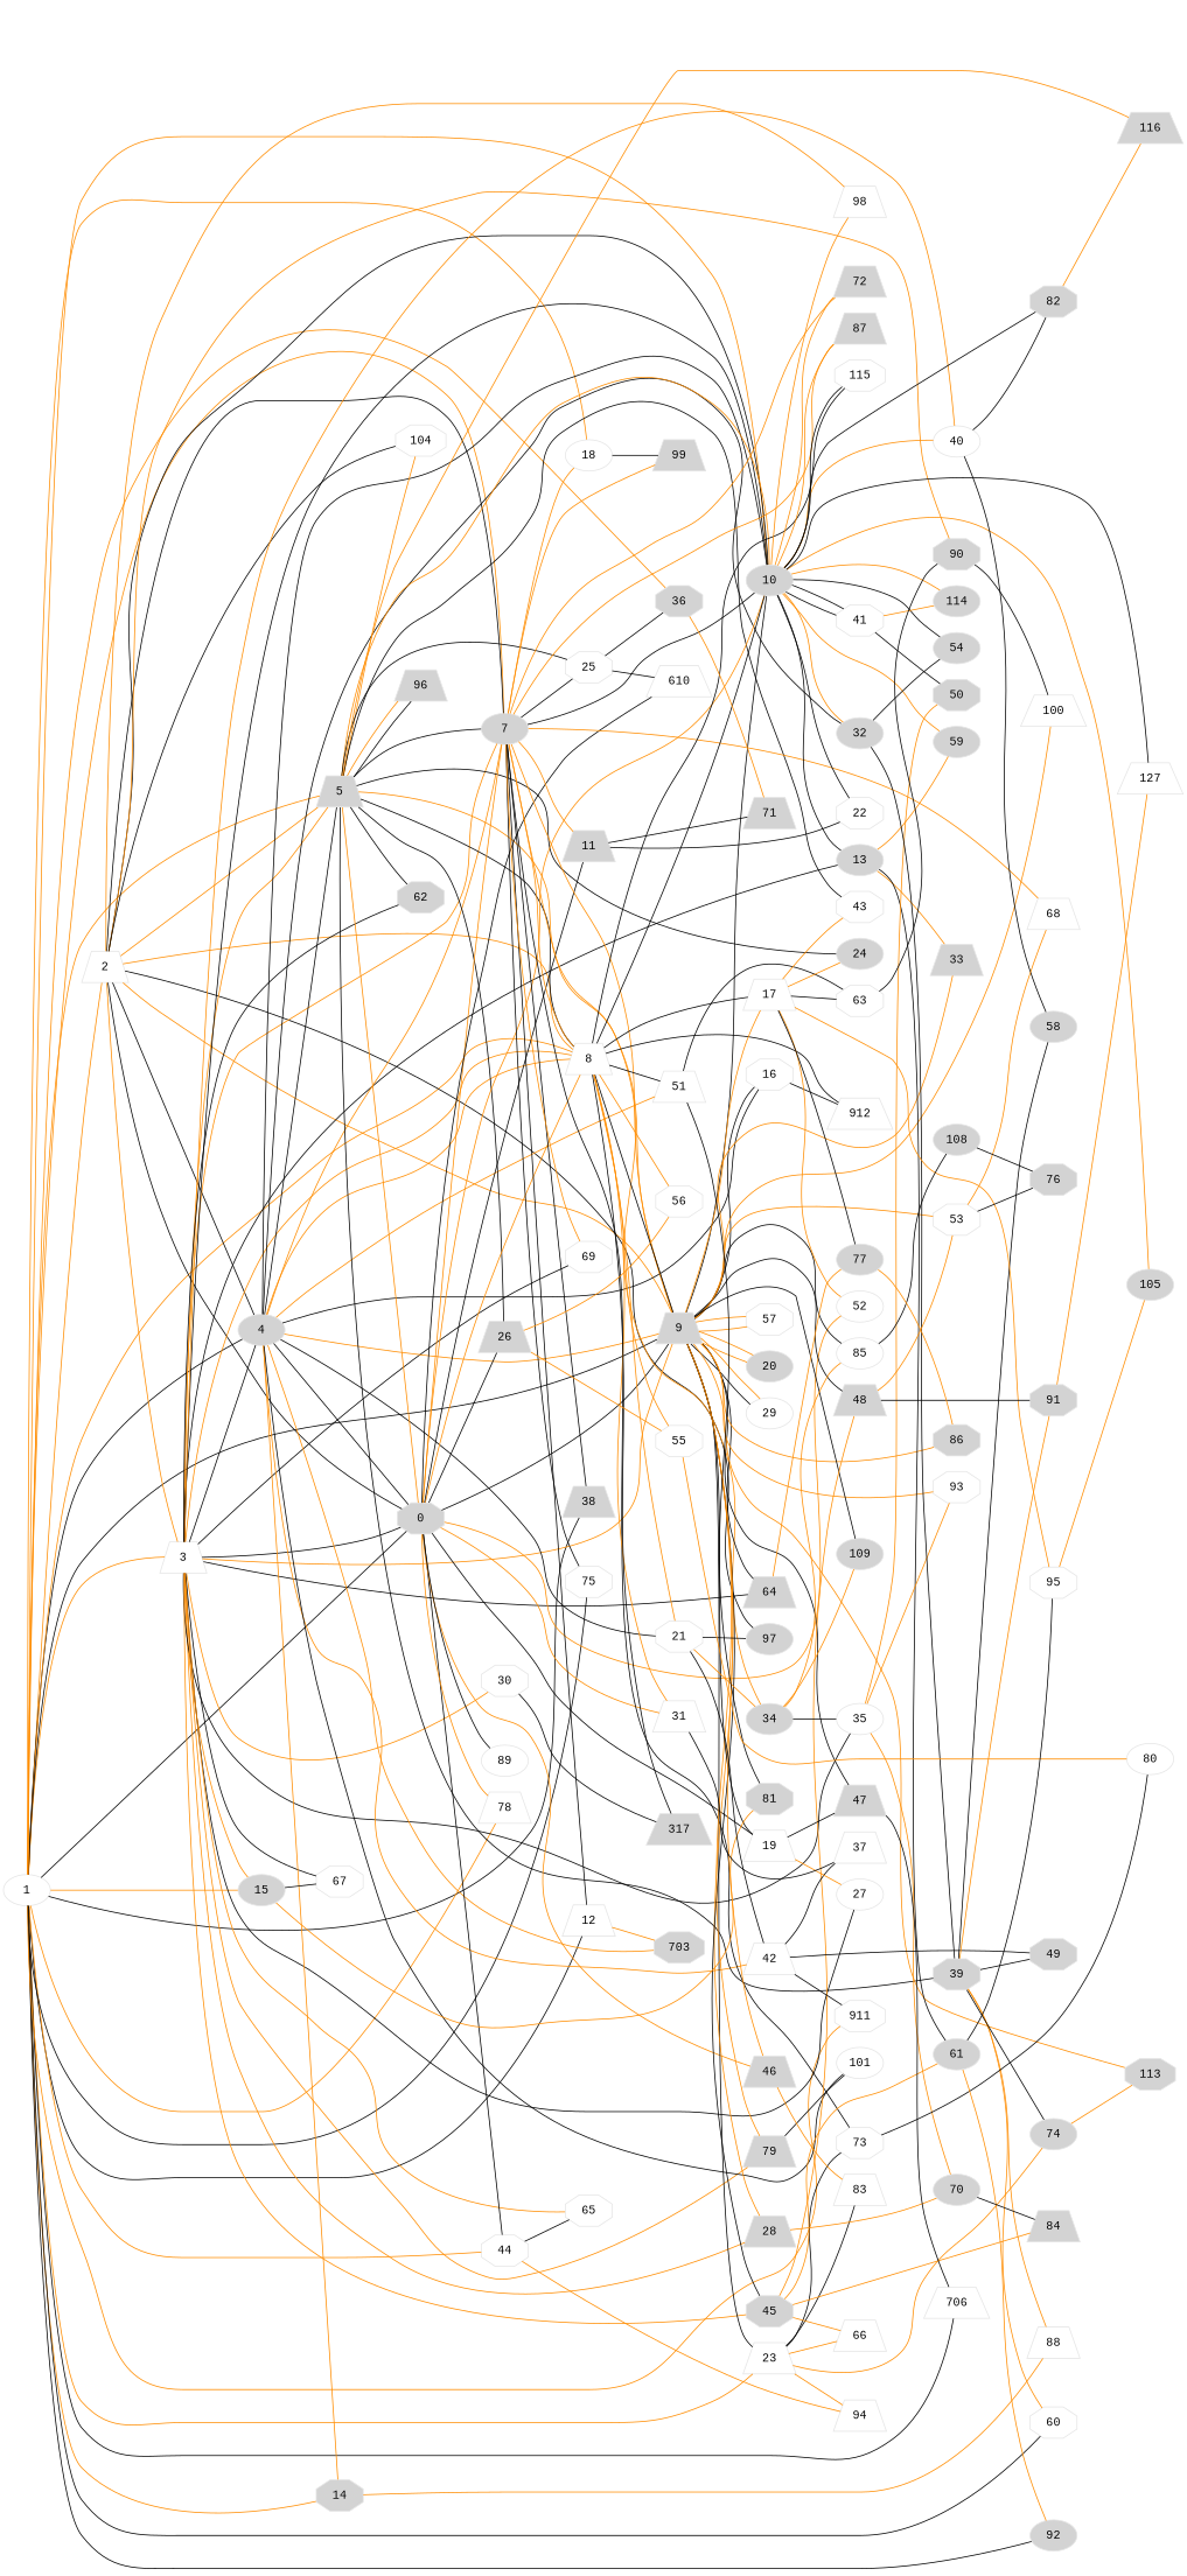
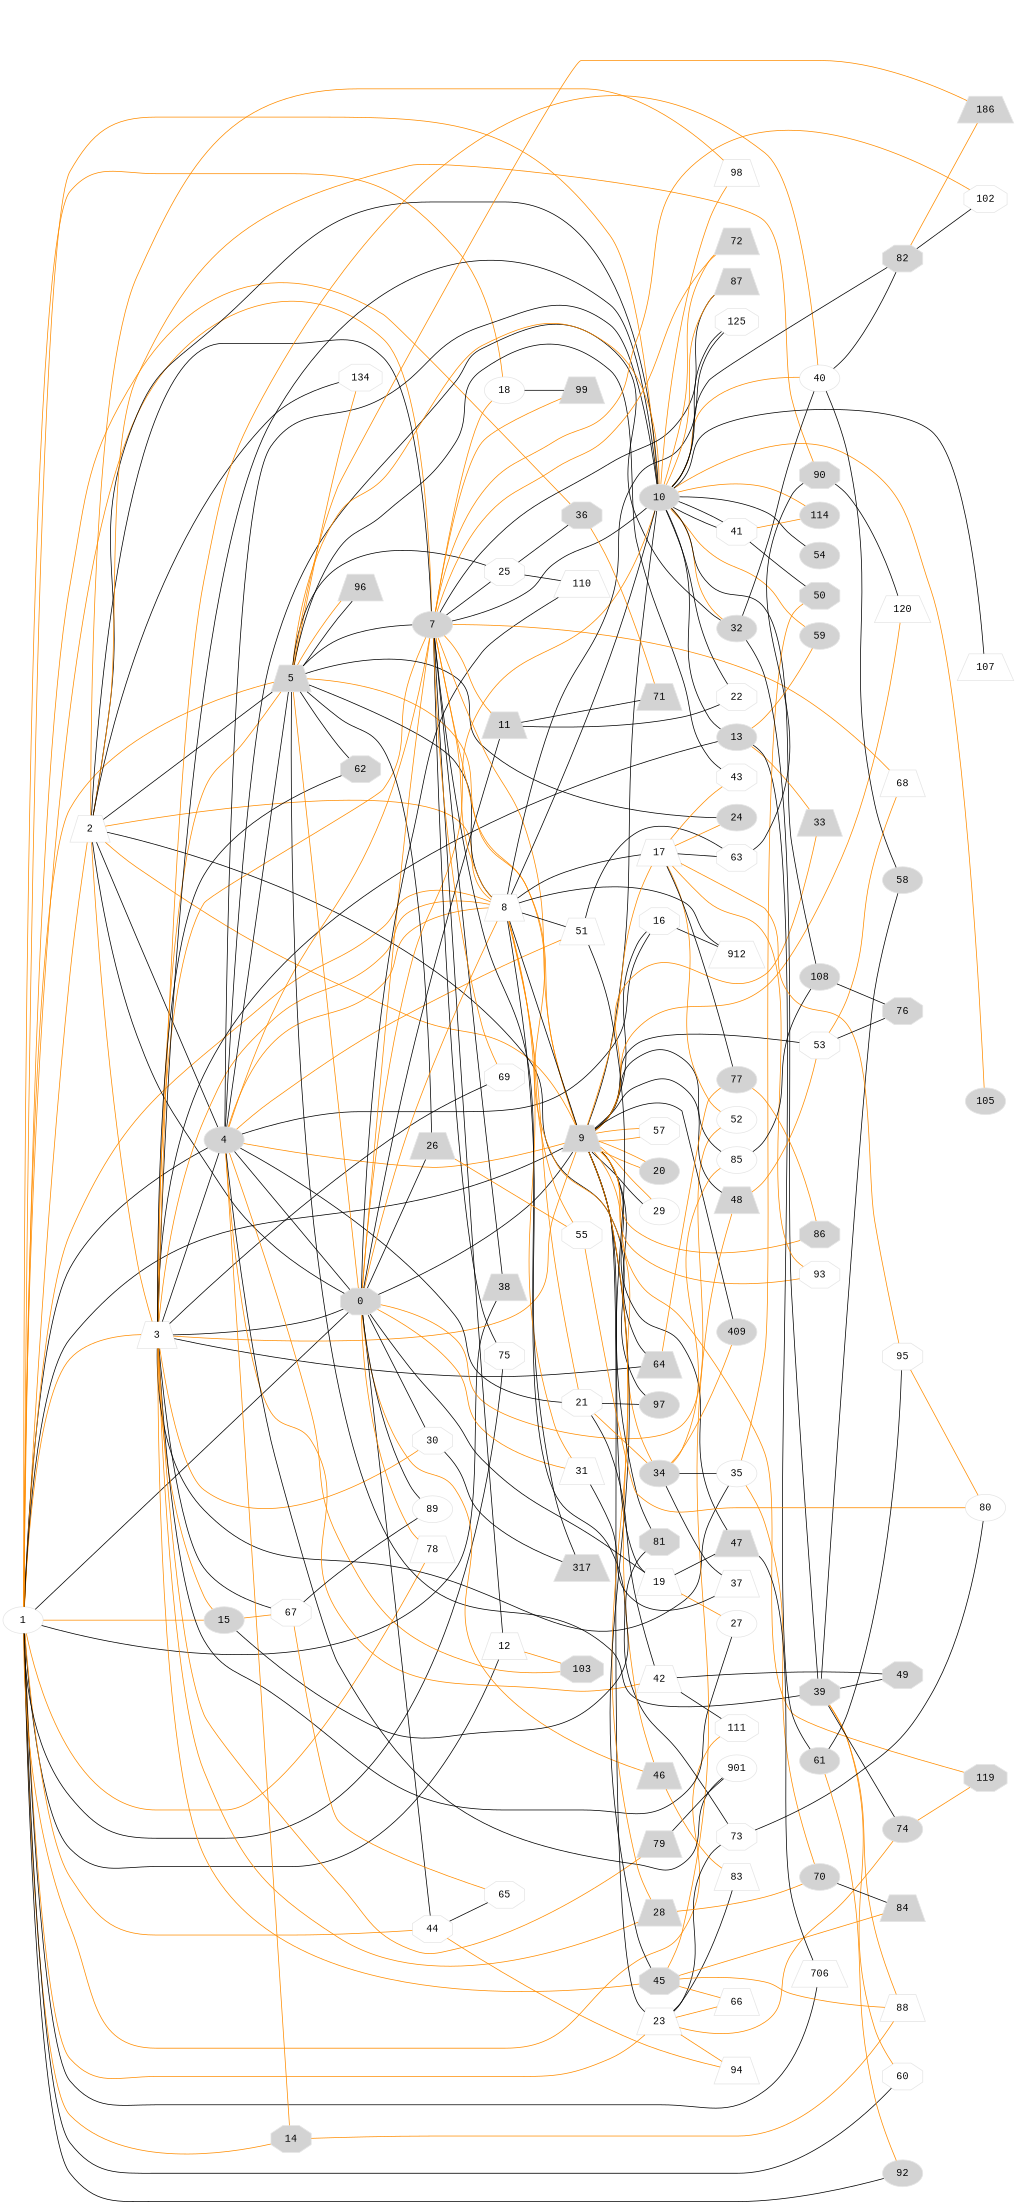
  graph {
    fontname="Liberation Mono"
    rankdir=LR
    node [color=gray90 fillcolor=white fontname="Liberation Mono" shape=trapezium style=filled]
    edge [color=darkorange fontname="Liberation Mono"]
    1 [shape=ellipse]
    2
    3
    4 [fillcolor=lightgrey shape=ellipse]
    5 [fillcolor=lightgrey]
    n6 [fillcolor=lightgrey label=0 shape=octagon]
    7 [fillcolor=lightgrey shape=ellipse]
    8
    9 [fillcolor=lightgrey]
    10 [fillcolor=lightgrey shape=ellipse]
    12
    14 [fillcolor=lightgrey shape=octagon]
    15 [fillcolor=lightgrey shape=ellipse]
    18 [shape=ellipse]
    23
    36 [fillcolor=lightgrey shape=octagon]
    38 [fillcolor=lightgrey]
    44 [shape=octagon]
    60 [shape=octagon]
    75 [shape=octagon]
    78
    92 [fillcolor=lightgrey shape=ellipse]
    n23 [label=706]
-   111 [shape=octagon label=911]
+   111 [shape=octagon]
    90 [fillcolor=lightgrey shape=octagon]
    97 [fillcolor=lightgrey shape=ellipse]
    98
-   104 [shape=octagon]
+   104 [shape=octagon label=134]
    13 [fillcolor=lightgrey shape=ellipse]
    27 [shape=ellipse]
    28 [fillcolor=lightgrey]
    30 [shape=octagon]
    35 [shape=ellipse]
    40 [shape=ellipse]
    45 [fillcolor=lightgrey shape=octagon]
    62 [fillcolor=lightgrey shape=octagon]
    64 [fillcolor=lightgrey]
    65 [shape=octagon]
    67 [shape=octagon]
    69 [shape=octagon]
    79 [fillcolor=lightgrey]
    16 [shape=octagon]
    21 [shape=octagon]
    32 [fillcolor=lightgrey shape=ellipse]
    42
    51
-   101 [shape=ellipse]
-   103 [fillcolor=lightgrey shape=octagon label=703]
+   101 [shape=ellipse label=901]
+   103 [fillcolor=lightgrey shape=octagon]
    24 [fillcolor=lightgrey shape=ellipse]
    25 [shape=octagon]
    26 [fillcolor=lightgrey]
    39 [fillcolor=lightgrey shape=octagon]
    43 [shape=octagon]
    96 [fillcolor=lightgrey]
-   116 [fillcolor=lightgrey]
+   116 [fillcolor=lightgrey label=186]
    11 [fillcolor=lightgrey]
    19
    31
    46 [fillcolor=lightgrey]
    52 [shape=ellipse]
    89 [shape=ellipse]
-   110 [label=610]
+   110
    34 [fillcolor=lightgrey shape=ellipse]
    68
    72 [fillcolor=lightgrey]
    73 [shape=octagon]
    87 [fillcolor=lightgrey]
    99 [fillcolor=lightgrey]
+   102 [shape=octagon]
    17
    55 [shape=octagon]
-   56 [shape=octagon]
    n73 [label=912]
-   115 [shape=octagon]
+   115 [shape=octagon label=125]
    n75 [fillcolor=lightgrey label=317]
    20 [fillcolor=lightgrey shape=ellipse]
    29 [shape=ellipse]
    33 [fillcolor=lightgrey]
    47 [fillcolor=lightgrey]
    48 [fillcolor=lightgrey]
    53 [shape=octagon]
    57 [shape=octagon]
    85 [shape=ellipse]
    86 [fillcolor=lightgrey shape=octagon]
    93 [shape=octagon]
-   100
-   109 [fillcolor=lightgrey shape=ellipse]
-   113 [fillcolor=lightgrey shape=octagon]
+   100 [label=120]
+   109 [fillcolor=lightgrey shape=ellipse label=409]
+   113 [fillcolor=lightgrey shape=octagon label=119]
    22 [shape=octagon]
    41 [shape=octagon]
    54 [fillcolor=lightgrey shape=ellipse]
    59 [fillcolor=lightgrey shape=ellipse]
    82 [fillcolor=lightgrey shape=octagon]
    105 [fillcolor=lightgrey shape=ellipse]
-   107 [label=127]
+   107
    108 [fillcolor=lightgrey shape=ellipse]
    114 [fillcolor=lightgrey shape=ellipse]
    88
    81 [fillcolor=lightgrey shape=octagon]
    66
    74 [fillcolor=lightgrey shape=ellipse]
    83
    94
    71 [fillcolor=lightgrey]
    61 [fillcolor=lightgrey shape=ellipse]
    70 [fillcolor=lightgrey shape=ellipse]
    50 [fillcolor=lightgrey shape=octagon]
    58 [fillcolor=lightgrey shape=ellipse]
    84 [fillcolor=lightgrey]
    77 [fillcolor=lightgrey shape=ellipse]
    49 [fillcolor=lightgrey shape=octagon]
    63 [shape=octagon]
-   91 [fillcolor=lightgrey shape=octagon]
    37
    80 [shape=ellipse]
    95 [shape=octagon]
    76 [fillcolor=lightgrey shape=octagon]
    1 -- 2
    1 -- 3
    1 -- 4 [color=black]
    1 -- 5
    1 -- n6 [color=black]
    1 -- 7
    1 -- 8
    1 -- 9 [color=black]
    1 -- 10
    1 -- 12 [color=black]
    1 -- 14
    1 -- 15
    1 -- 18
    1 -- 23
    1 -- 36
    1 -- 38 [color=black]
    1 -- 44
    1 -- 60 [color=black]
    1 -- 75 [color=black]
    1 -- 78
    1 -- 92 [color=black]
    1 -- n23 [color=black]
    1 -- 111
    2 -- 3
    2 -- 4 [color=black]
-   2 -- 5
+   2 -- 5 [color=black]
    2 -- n6 [color=black]
    2 -- 7 [color=black]
    2 -- 8
    2 -- 9
    2 -- 10 [color=black]
    2 -- 90
    2 -- 97 [color=black]
    2 -- 98
    2 -- 104 [color=black]
    3 -- 4 [color=black]
    3 -- 5
    3 -- n6 [color=black]
    3 -- 7
    3 -- 8
    3 -- 9
    3 -- 10 [color=black]
    3 -- 15
    3 -- 13 [color=black]
    3 -- 27 [color=black]
    3 -- 28
    3 -- 30
    3 -- 35 [color=black]
    3 -- 40
    3 -- 45
    3 -- 62 [color=black]
    3 -- 64 [color=black]
-   3 -- 65
+   67 -- 65
    3 -- 67 [color=black]
    3 -- 69 [color=black]
    3 -- 79
    4 -- 5 [color=black]
    4 -- n6 [color=black]
    4 -- 7
    4 -- 8
    4 -- 9
    4 -- 10 [color=black]
    4 -- 14
    4 -- 16 [color=black]
    4 -- 21 [color=black]
    4 -- 32 [color=black]
    4 -- 42
    4 -- 51
    4 -- 101 [color=black]
    4 -- 103
    5 -- n6
    5 -- 7 [color=black]
    5 -- 8 [color=black]
    5 -- 9
    5 -- 10
    5 -- 104
    5 -- 62 [color=black]
    5 -- 24 [color=black]
    5 -- 25 [color=black]
    5 -- 26 [color=black]
    5 -- 39 [color=black]
    5 -- 43 [color=black]
    5 -- 96 [color=black]
    5 -- 96
    5 -- 116
    n6 -- 7
    n6 -- 8
    n6 -- 9 [color=black]
    n6 -- 10
    n6 -- 44 [color=black]
    n6 -- 78
+   n6 -- 30 [color=black]
    n6 -- 26 [color=black]
    n6 -- 11 [color=black]
    n6 -- 19 [color=black]
    n6 -- 31
    n6 -- 46
    n6 -- 52
    n6 -- 89 [color=black]
    n6 -- 110 [color=black]
    7 -- 8
    7 -- 9
    7 -- 10 [color=black]
    7 -- 12 [color=black]
    7 -- 18
    7 -- 38 [color=black]
    7 -- 75 [color=black]
    7 -- 69
    7 -- 25 [color=black]
    7 -- 11
    7 -- 34
    7 -- 68
    7 -- 72
    7 -- 73 [color=black]
-   7 -- 87
+   7 -- 87 [color=black]
    7 -- 99
+   7 -- 102
    8 -- 9 [color=black]
    8 -- 10 [color=black]
    8 -- 21
    8 -- 51 [color=black]
    8 -- 31
    8 -- 17 [color=black]
    8 -- 55
-   8 -- 56
    8 -- n73 [color=black]
    8 -- 115 [color=black]
    8 -- n75 [color=black]
    9 -- 10 [color=black]
    9 -- 23 [color=black]
    9 -- 28
    9 -- 45 [color=black]
    9 -- 64 [color=black]
-   9 -- 79
    9 -- 16 [color=black]
    9 -- 19 [color=black]
    9 -- 46
    9 -- 17
    9 -- 20
    9 -- 20
    9 -- 29 [color=black]
    9 -- 29
    9 -- 33
    9 -- 47 [color=black]
    9 -- 48 [color=black]
-   9 -- 53
+   9 -- 53 [color=black]
    9 -- 57
    9 -- 57
    9 -- 85 [color=black]
    9 -- 86
    9 -- 93
    9 -- 100
    9 -- 109 [color=black]
    9 -- 113
    10 -- 98
    10 -- 13 [color=black]
    10 -- 40
    10 -- 32
    10 -- 72
    10 -- 87
    10 -- 115 [color=black]
    10 -- 22 [color=black]
    10 -- 41 [color=black]
    10 -- 41 [color=black]
    10 -- 54 [color=black]
    10 -- 59
    10 -- 82 [color=black]
    10 -- 105
    10 -- 107 [color=black]
+   10 -- 108 [color=black]
    10 -- 114
    12 -- 103
    14 -- 88
-   15 -- 67 [color=black]
-   15 -- 81
+   15 -- 67
+   15 -- 81 [color=black]
    18 -- 99 [color=black]
    23 -- 73 [color=black]
    23 -- 66
    23 -- 74
    23 -- 83 [color=black]
    23 -- 94
    36 -- 71
    44 -- 65 [color=black]
    44 -- 94
    90 -- 100 [color=black]
    13 -- 33
    13 -- 59
    13 -- 61 [color=black]
    28 -- 70
    30 -- n75 [color=black]
    35 -- 70
    35 -- 50
    40 -- 82 [color=black]
    40 -- 58 [color=black]
    45 -- 48
    45 -- 66
-   45 -- 61
+   45 -- 88
    45 -- 84
    64 -- 77
+   67 -- 89 [color=black]
    79 -- 101 [color=black]
    16 -- n73 [color=black]
    21 -- 97 [color=black]
    21 -- 42 [color=black]
    21 -- 34
    32 -- 39 [color=black]
-   32 -- 54 [color=black]
+   32 -- 40 [color=black]
    42 -- 111 [color=black]
    42 -- 49 [color=black]
    51 -- 81 [color=black]
    51 -- 63 [color=black]
    25 -- 36 [color=black]
    25 -- 110 [color=black]
    26 -- 55
-   26 -- 56
    39 -- 60
    39 -- 88
    39 -- 74 [color=black]
    39 -- 58 [color=black]
    39 -- 49 [color=black]
-   39 -- 91
    11 -- 22 [color=black]
    11 -- 71 [color=black]
    19 -- 27
    19 -- 47 [color=black]
    31 -- 37 [color=black]
    46 -- 83
    34 -- 35 [color=black]
    34 -- 85
    34 -- 109
-   42 -- 37 [color=black]
+   34 -- 37 [color=black]
    73 -- 80 [color=black]
    17 -- 24
    17 -- 43
    17 -- 52
-   35 -- 93
+   17 -- 93
    17 -- 77 [color=black]
    17 -- 63 [color=black]
    17 -- 95
    55 -- 80
    47 -- n23 [color=black]
    48 -- 53
-   48 -- 91 [color=black]
    53 -- 68
    53 -- 76 [color=black]
    85 -- 108 [color=black]
    41 -- 114
    41 -- 50 [color=black]
    82 -- 116
+   82 -- 102 [color=black]
    108 -- 76 [color=black]
    74 -- 113
    61 -- 92
    61 -- 95 [color=black]
    70 -- 84 [color=black]
    77 -- 86
    63 -- 90 [color=black]
-   91 -- 107
-   95 -- 105
+   95 -- 80
  }
